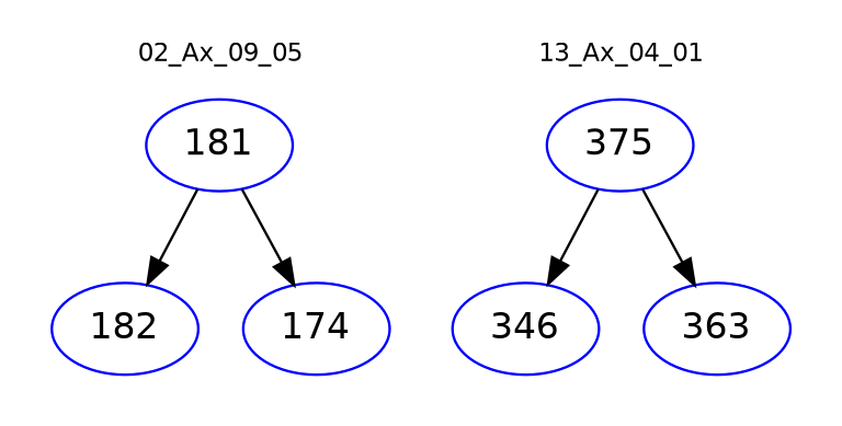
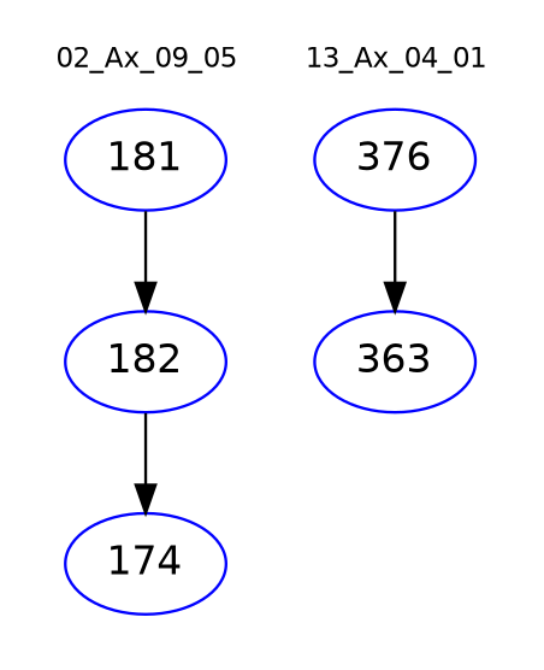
  digraph {
    fontname="DejaVu Sans"
    node [color=blue fontname="DejaVu Sans"]
    edge [color=black fontname="DejaVu Sans"]
    n1 [label=181]
    n2 [label=182]
    n3 [label=174]
-   n4 [label=375]
-   n5 [label=346]
+   n4 [label=376]
    n6 [label=363]
    subgraph cluster_1 {
      color=white
      fontsize=10
      label="02_Ax_09_05"
      n1
      n2
      n3
    }
    subgraph cluster_2 {
      color=white
      fontsize=10
      label="13_Ax_04_01"
      n4
-     n5
      n6
    }
    n1 -> n2
-   n1 -> n3
-   n4 -> n5
+   n2 -> n3
    n4 -> n6
  }
